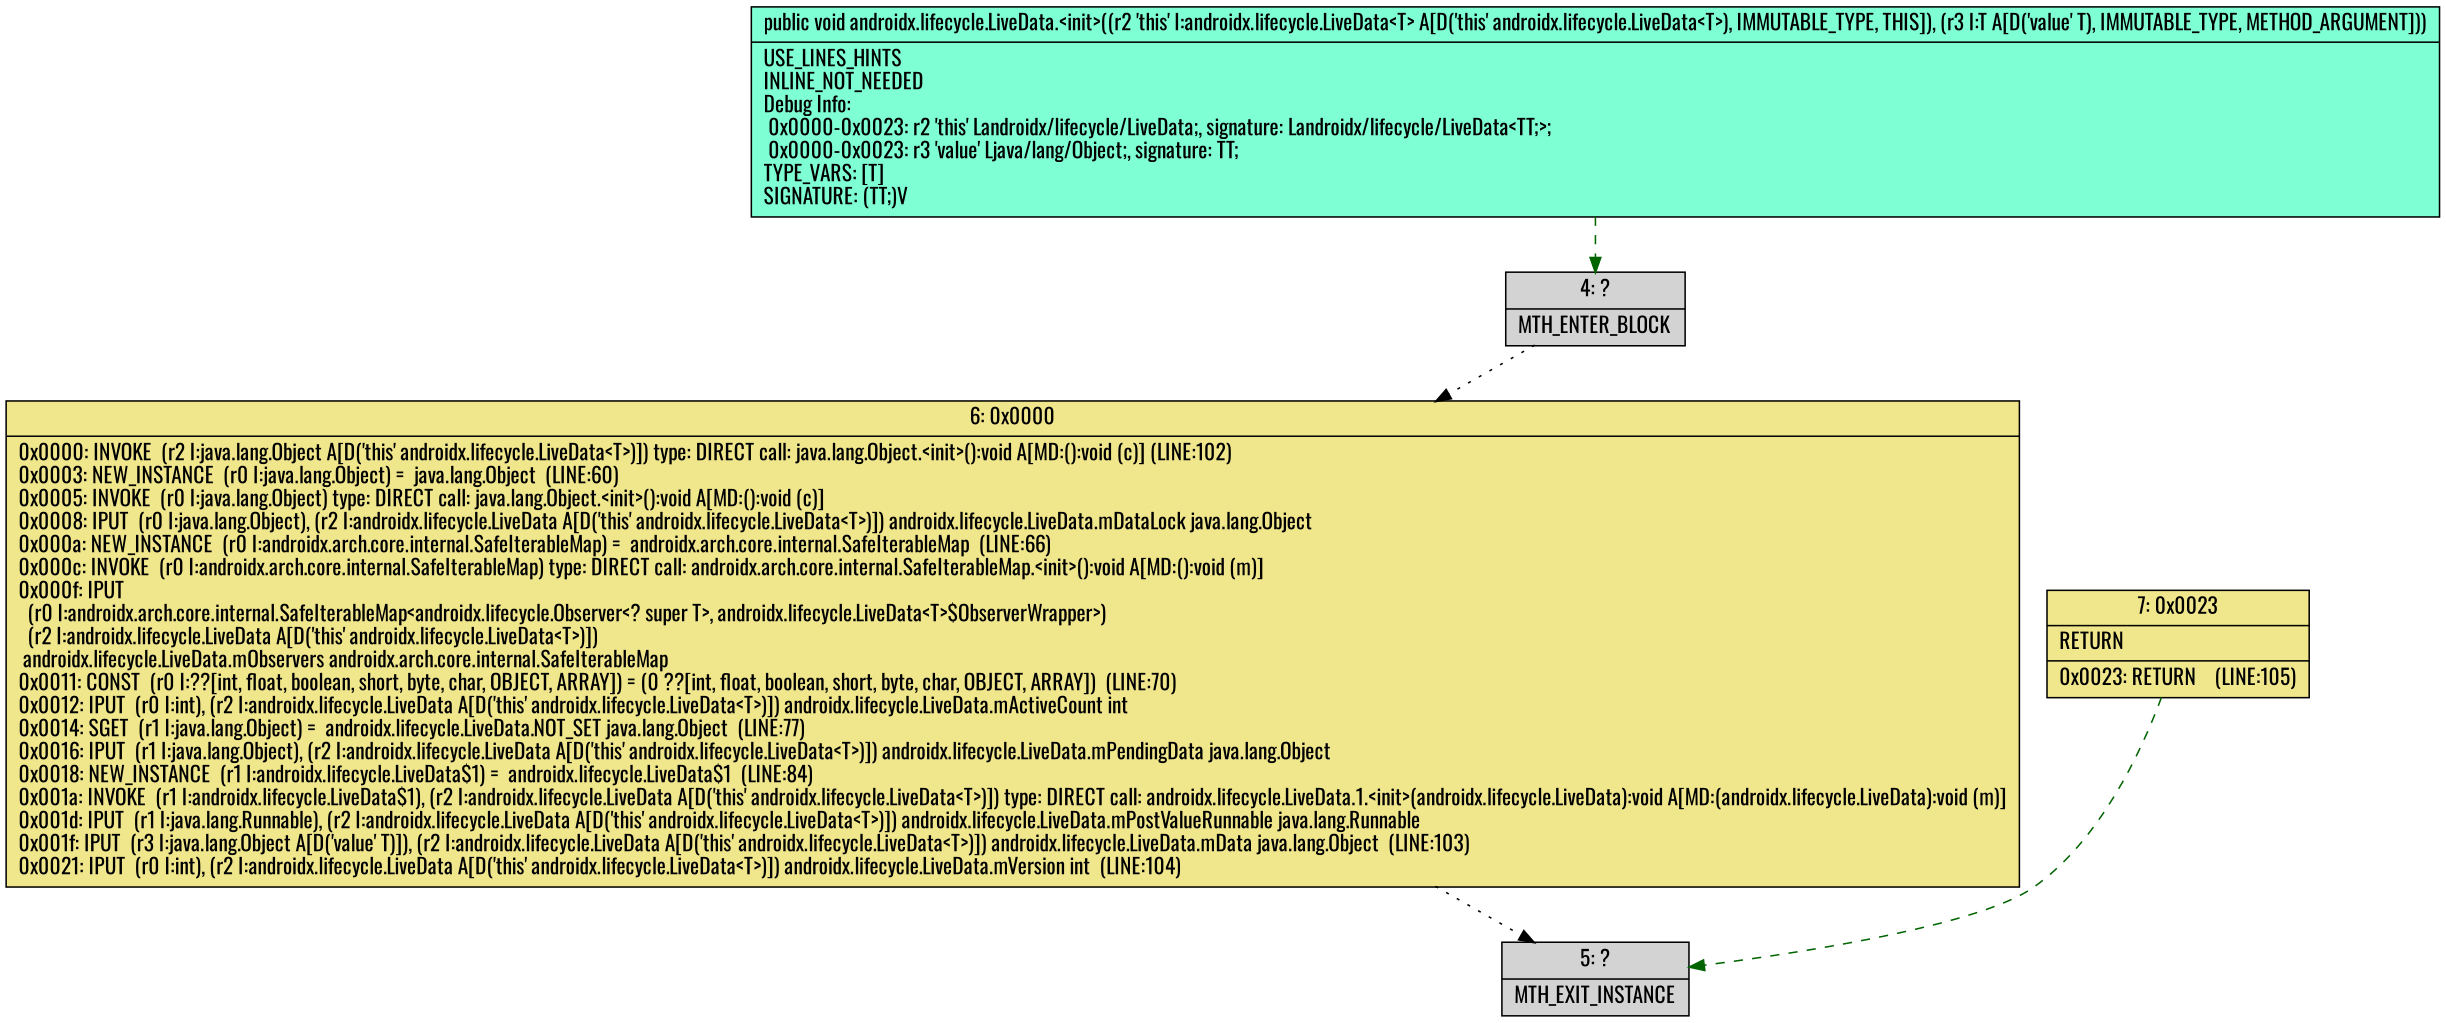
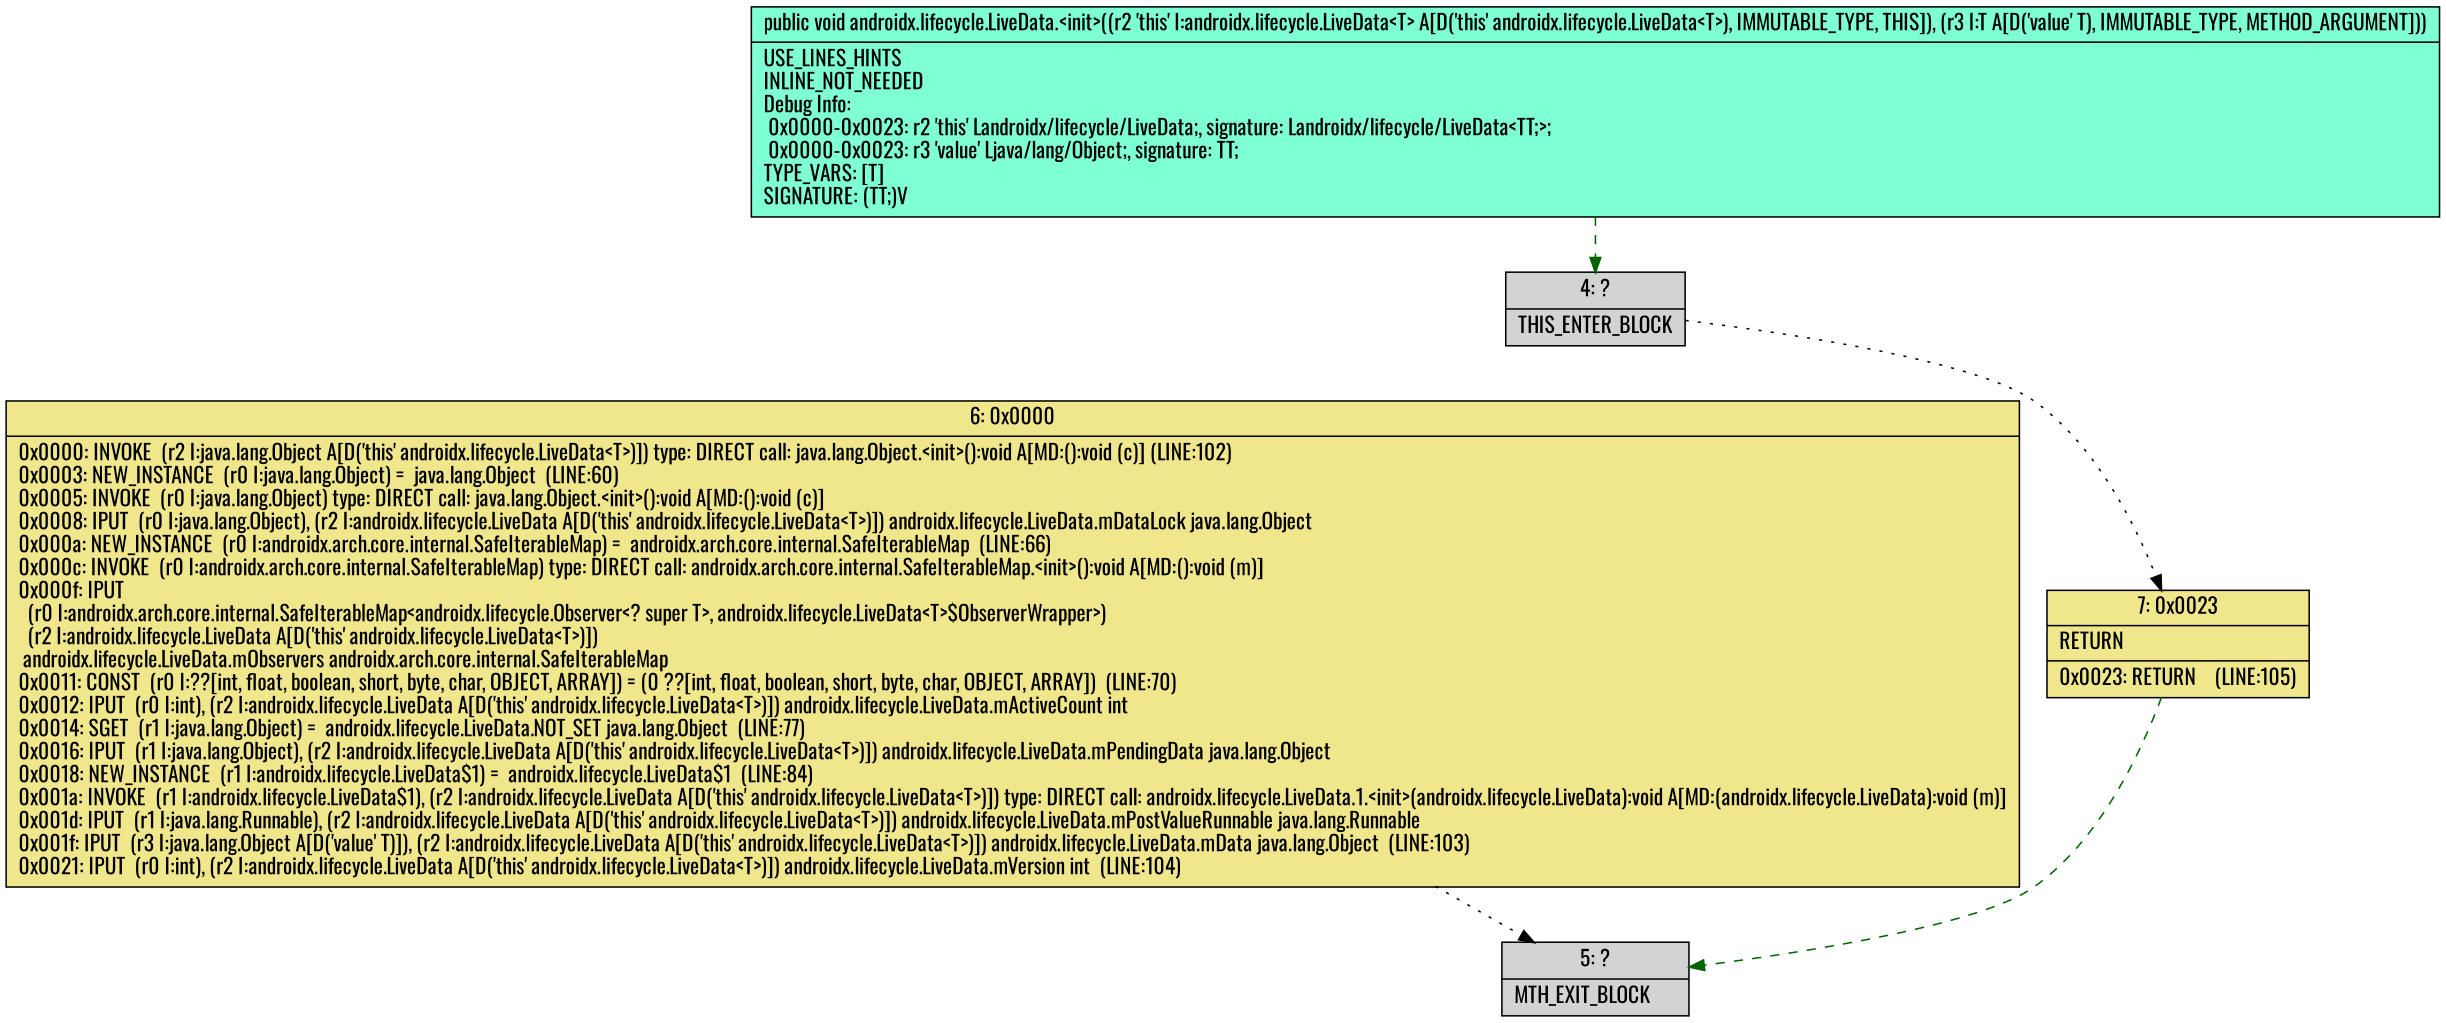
  digraph {
    fontname=Oswald
    node [fillcolor=lightgrey fontname=Oswald shape=record style=filled]
    edge [color=black fontname=Oswald style=dotted]
-   n1 [label="{4\:\ ?|MTH_ENTER_BLOCK\l}"]
+   n1 [label="{4\:\ ?|THIS_ENTER_BLOCK\l}"]
    n2 [fillcolor=khaki label="{6\:\ 0x0000|0x0000: INVOKE  (r2 I:java.lang.Object A[D('this' androidx.lifecycle.LiveData\<T\>)]) type: DIRECT call: java.lang.Object.\<init\>():void A[MD:():void (c)] (LINE:102)\l0x0003: NEW_INSTANCE  (r0 I:java.lang.Object) =  java.lang.Object  (LINE:60)\l0x0005: INVOKE  (r0 I:java.lang.Object) type: DIRECT call: java.lang.Object.\<init\>():void A[MD:():void (c)]\l0x0008: IPUT  (r0 I:java.lang.Object), (r2 I:androidx.lifecycle.LiveData A[D('this' androidx.lifecycle.LiveData\<T\>)]) androidx.lifecycle.LiveData.mDataLock java.lang.Object \l0x000a: NEW_INSTANCE  (r0 I:androidx.arch.core.internal.SafeIterableMap) =  androidx.arch.core.internal.SafeIterableMap  (LINE:66)\l0x000c: INVOKE  (r0 I:androidx.arch.core.internal.SafeIterableMap) type: DIRECT call: androidx.arch.core.internal.SafeIterableMap.\<init\>():void A[MD:():void (m)]\l0x000f: IPUT  \l  (r0 I:androidx.arch.core.internal.SafeIterableMap\<androidx.lifecycle.Observer\<? super T\>, androidx.lifecycle.LiveData\<T\>$ObserverWrapper\>)\l  (r2 I:androidx.lifecycle.LiveData A[D('this' androidx.lifecycle.LiveData\<T\>)])\l androidx.lifecycle.LiveData.mObservers androidx.arch.core.internal.SafeIterableMap \l0x0011: CONST  (r0 I:??[int, float, boolean, short, byte, char, OBJECT, ARRAY]) = (0 ??[int, float, boolean, short, byte, char, OBJECT, ARRAY])  (LINE:70)\l0x0012: IPUT  (r0 I:int), (r2 I:androidx.lifecycle.LiveData A[D('this' androidx.lifecycle.LiveData\<T\>)]) androidx.lifecycle.LiveData.mActiveCount int \l0x0014: SGET  (r1 I:java.lang.Object) =  androidx.lifecycle.LiveData.NOT_SET java.lang.Object  (LINE:77)\l0x0016: IPUT  (r1 I:java.lang.Object), (r2 I:androidx.lifecycle.LiveData A[D('this' androidx.lifecycle.LiveData\<T\>)]) androidx.lifecycle.LiveData.mPendingData java.lang.Object \l0x0018: NEW_INSTANCE  (r1 I:androidx.lifecycle.LiveData$1) =  androidx.lifecycle.LiveData$1  (LINE:84)\l0x001a: INVOKE  (r1 I:androidx.lifecycle.LiveData$1), (r2 I:androidx.lifecycle.LiveData A[D('this' androidx.lifecycle.LiveData\<T\>)]) type: DIRECT call: androidx.lifecycle.LiveData.1.\<init\>(androidx.lifecycle.LiveData):void A[MD:(androidx.lifecycle.LiveData):void (m)]\l0x001d: IPUT  (r1 I:java.lang.Runnable), (r2 I:androidx.lifecycle.LiveData A[D('this' androidx.lifecycle.LiveData\<T\>)]) androidx.lifecycle.LiveData.mPostValueRunnable java.lang.Runnable \l0x001f: IPUT  (r3 I:java.lang.Object A[D('value' T)]), (r2 I:androidx.lifecycle.LiveData A[D('this' androidx.lifecycle.LiveData\<T\>)]) androidx.lifecycle.LiveData.mData java.lang.Object  (LINE:103)\l0x0021: IPUT  (r0 I:int), (r2 I:androidx.lifecycle.LiveData A[D('this' androidx.lifecycle.LiveData\<T\>)]) androidx.lifecycle.LiveData.mVersion int  (LINE:104)\l}"]
-   n3 [label="{5\:\ ?|MTH_EXIT_INSTANCE\l}"]
+   n3 [label="{5\:\ ?|MTH_EXIT_BLOCK\l}"]
    n4 [fillcolor=khaki label="{7\:\ 0x0023|RETURN\l|0x0023: RETURN    (LINE:105)\l}"]
    n5 [fillcolor=aquamarine label="{public void androidx.lifecycle.LiveData.\<init\>((r2 'this' I:androidx.lifecycle.LiveData\<T\> A[D('this' androidx.lifecycle.LiveData\<T\>), IMMUTABLE_TYPE, THIS]), (r3 I:T A[D('value' T), IMMUTABLE_TYPE, METHOD_ARGUMENT]))  | USE_LINES_HINTS\lINLINE_NOT_NEEDED\lDebug Info:\l  0x0000\-0x0023: r2 'this' Landroidx\/lifecycle\/LiveData;, signature: Landroidx\/lifecycle\/LiveData\<TT;\>;\l  0x0000\-0x0023: r3 'value' Ljava\/lang\/Object;, signature: TT;\lTYPE_VARS: [T]\lSIGNATURE: (TT;)V\l}"]
-   n1 -> n2
+   n1 -> n4
    n2 -> n3
    n4 -> n3 [color=darkgreen style=dashed]
    n5 -> n1 [color=darkgreen style=dashed]
  }
